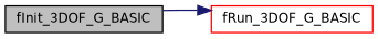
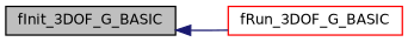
  digraph {
    rankdir=LR
    node [fontname=Helvetica fontsize=10 shape=record style=filled]
    n1 [color=black fillcolor=grey75 fontcolor=black height=0.2 label=fInit_3DOF_G_BASIC width=0.4]
    n2 [color=red fillcolor=white height=0.2 label=fRun_3DOF_G_BASIC width=0.4]
-   n2 -> n1 [color=midnightblue dir=back fontname=Helvetica fontsize=10 labelfontname=Helvetica labelfontsize=10 style=solid]
+   n1 -> n2 [color=midnightblue dir=back fontname=Helvetica fontsize=10 labelfontname=Helvetica labelfontsize=10 style=solid]
  }
